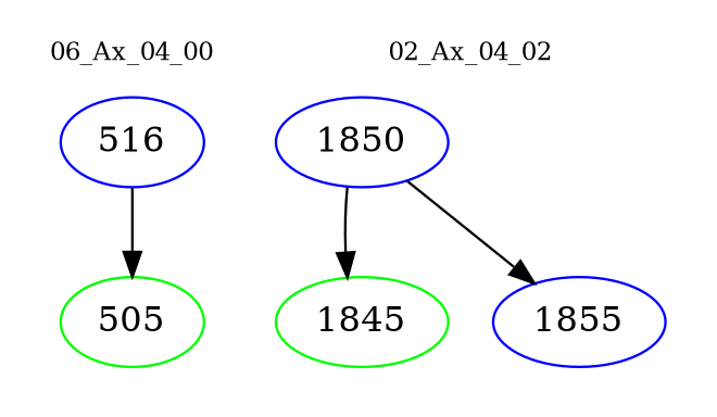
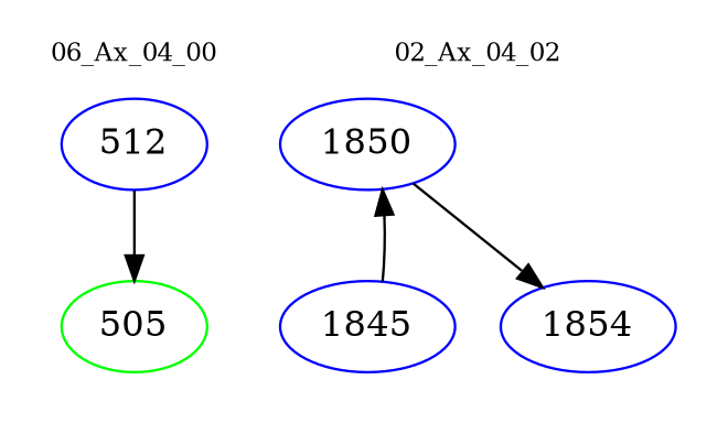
  digraph {
    node [color=blue]
    edge [color=black]
-   n1 [label=516]
+   n1 [label=512]
    n2 [color=green label=505]
    n3 [label=1850]
-   n4 [color=green label=1845]
-   n5 [label=1855]
+   n4 [label=1845]
+   n5 [label=1854]
    subgraph cluster_1 {
      color=white
      fontsize=10
      label="06_Ax_04_00"
      n1
      n2
    }
    subgraph cluster_2 {
      color=white
      fontsize=10
      label="02_Ax_04_02"
      n3
      n4
      n5
    }
    n1 -> n2
-   n3 -> n4
+   n4 -> n3
    n3 -> n5
  }
